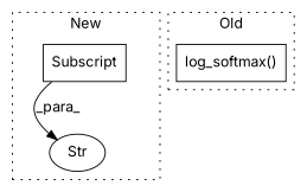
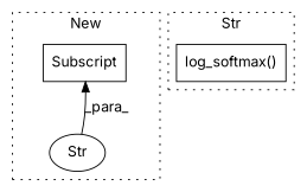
  digraph {
    fontname=Inter
    node [shape=box fontname=Inter]
    n1 [a=63 l="21,0" label=Subscript s="20589,0"]
    n2 [a=66 l=11 label=Str s=20598 shape=ellipse]
    n3 [a=75 l=23 label="log_softmax()" s=18593]
    subgraph cluster_1 {
      label=New
      style=dotted
      n1
      n2
    }
    subgraph cluster_2 {
-     label=Old
+     label=Str
      style=dotted
      n3
    }
-   n1 -> n2 [label=_para_ fontname=Inter]
+   n2 -> n1 [label=_para_ fontname=Inter]
  }
